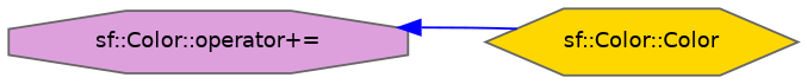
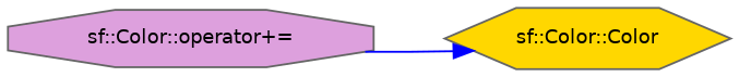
  digraph {
    rankdir=LR
    node [fontname=Helvetica fontsize=10 style=filled]
    n1 [color=gray40 fillcolor=plum fontcolor=black height=0.2 label="sf::Color::operator+=" shape=octagon width=0.4]
    n2 [color=grey40 fillcolor=gold height=0.2 label="sf::Color::Color" shape=hexagon width=0.4]
-   n2 -> n1 [color=blue fontname=Helvetica fontsize=10 labelfontname=Helvetica labelfontsize=10 style=solid]
+   n1 -> n2 [color=blue fontname=Helvetica fontsize=10 labelfontname=Helvetica labelfontsize=10 style=solid]
  }
